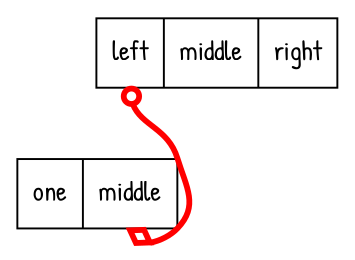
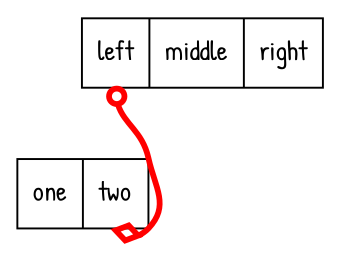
  strict digraph {
    fontname="Patrick Hand"
    node [shape=record fontname="Patrick Hand"]
    n1 [label="<p11> left|<p12> middle|<p13> right"]
-   n2 [label="<p21> one|<p22> middle"]
+   n2 [label="<p21> one|<p22> two"]
    n1 -> n2 [arrowhead=odiamond arrowtail=odot color=red dir=both headport="p22:s" penwidth=3 tailport=p11 fontname="Patrick Hand"]
  }
